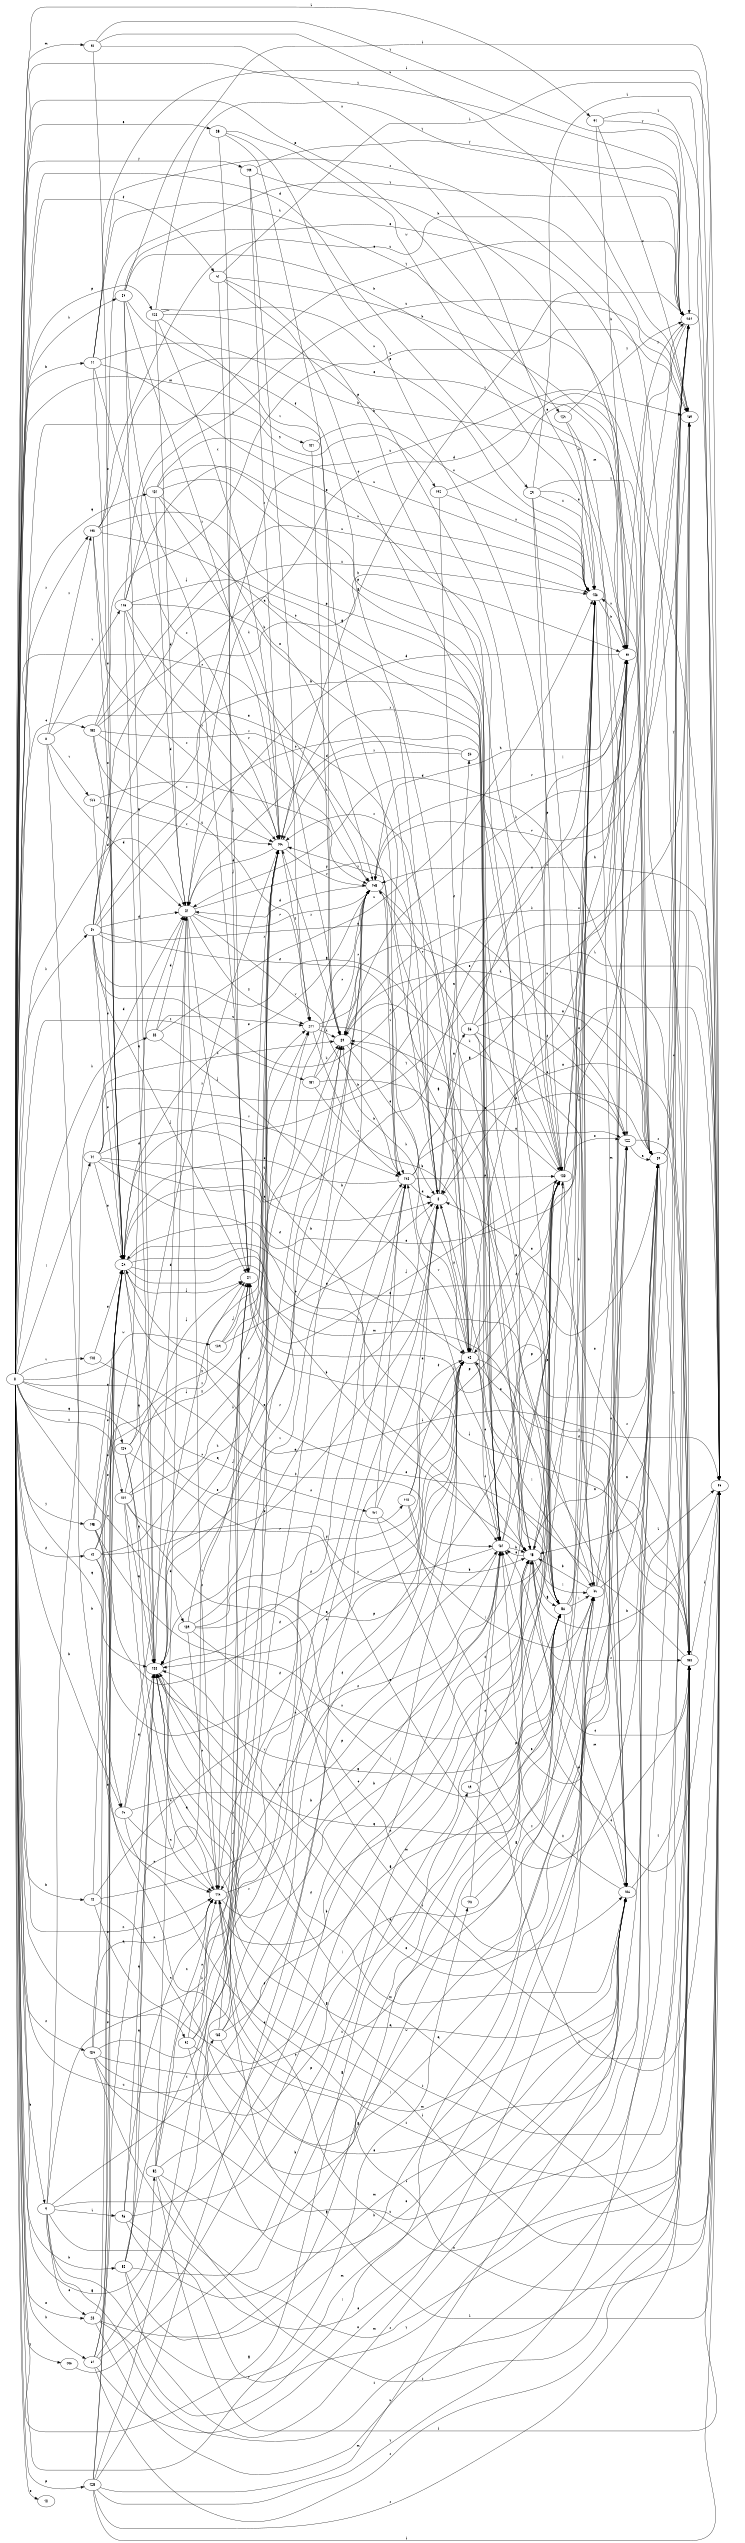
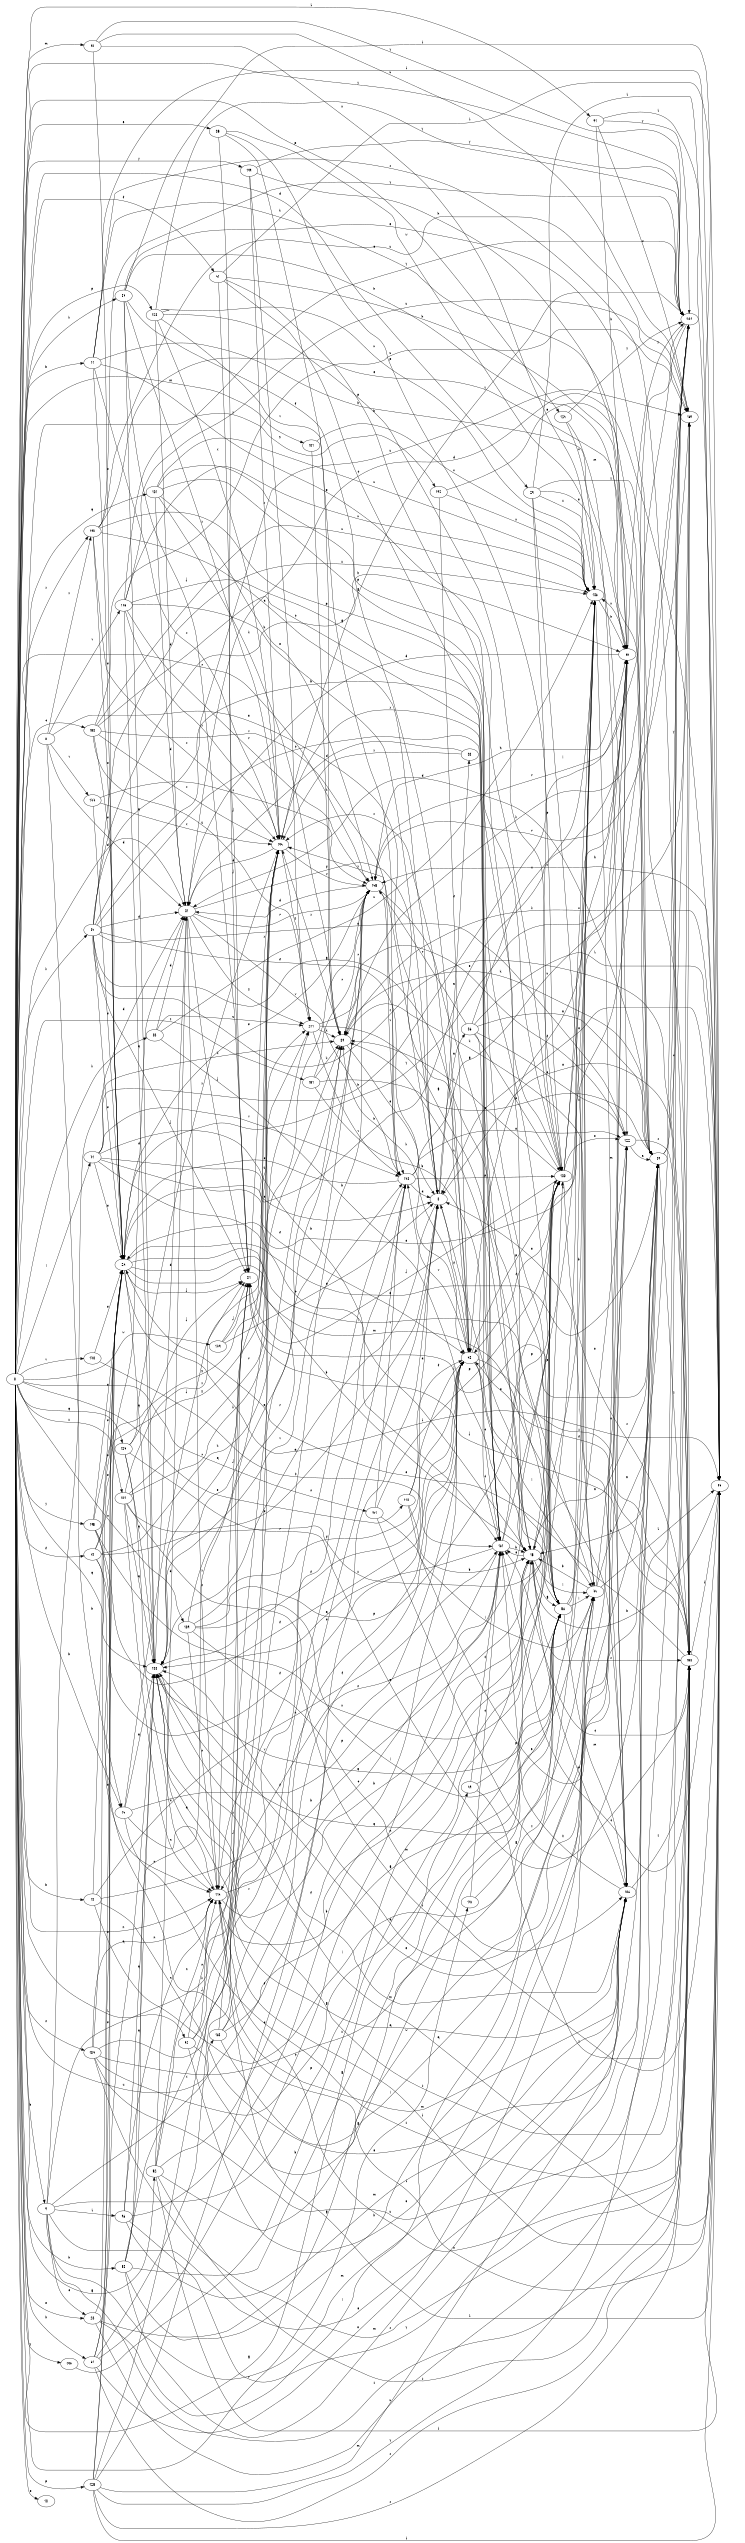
  strict digraph {
    fontname="Patrick Hand"
    rankdir=LR
    node [fontname="Patrick Hand"]
    edge [fontname="Patrick Hand"]
    0
    9
    11
    13
    14
    18
    23
    29
    31
    35
    41
    43
    49
    52
    58
    61
    71
    83
    84
    87
    91
    92
    98
    101
    107
    109
    114
    118
    124
    125
    128
    131
    137
    138
    141
    144
    145
    151
    158
    168
    170
    179
    182
    192
    193
    195
    197
    199
    202
    48
    39
    89
    96
    106
    130
    153
    194
    24
    66
    97
    15
    74
    161
    81
    56
    169
    122
    186
    178
    211
    8
    6
    176
    177
    36
-   37
+   37 [label=38]
    0 -> 9 [label=b]
    0 -> 11 [label=b]
    0 -> 13 [label=b]
    0 -> 14 [label=b]
    0 -> 18 [label=c]
    0 -> 23 [label=c]
    0 -> 29 [label=d]
    0 -> 31 [label=d]
    0 -> 35 [label=e]
    0 -> 41 [label=f]
    0 -> 43 [label=f]
    0 -> 49 [label=g]
    0 -> 52 [label=g]
    0 -> 58 [label=h]
    0 -> 61 [label=h]
    0 -> 71 [label=i]
    0 -> 83 [label=k]
    0 -> 84 [label=k]
    0 -> 87 [label=k]
    0 -> 91 [label=l]
    0 -> 92 [label=l]
    0 -> 98 [label=m]
    0 -> 101 [label=m]
    0 -> 107 [label=n]
    0 -> 109 [label=n]
    0 -> 114 [label=n]
    0 -> 118 [label=o]
    0 -> 124 [label=p]
    0 -> 125 [label=p]
    0 -> 128 [label=p]
    0 -> 131 [label=q]
    0 -> 137 [label=q]
    0 -> 138 [label=q]
    0 -> 141 [label=r]
    0 -> 144 [label=r]
    0 -> 145 [label=r]
    0 -> 151 [label=s]
    0 -> 158 [label=t]
    0 -> 168 [label=u]
    0 -> 170 [label=v]
    0 -> 179 [label=w]
    0 -> 182 [label=w]
    0 -> 192 [label=x]
    0 -> 193 [label=x]
    0 -> 195 [label=y]
    0 -> 197 [label=y]
    0 -> 199 [label=y]
    0 -> 202 [label=y]
    9 -> 23 [label=c]
    9 -> 31 [label=d]
    9 -> 48 [label=f]
    9 -> 39 [label=e]
    9 -> 89 [label=k]
    9 -> 96 [label=l]
    9 -> 106 [label=m]
    9 -> 130 [label=p]
    9 -> 153 [label=s]
    11 -> 39 [label=e]
    11 -> 130 [label=p]
    11 -> 153 [label=s]
    11 -> 194 [label=x]
    11 -> 24 [label=c]
    11 -> 66 [label=h]
    11 -> 97 [label=l]
    13 -> 39 [label=e]
    13 -> 24 [label=c]
    13 -> 15 [label=b]
    13 -> 74 [label=i]
    13 -> 161 [label=n]
    14 -> 138 [label=q]
    14 -> 130 [label=p]
    14 -> 153 [label=s]
    14 -> 97 [label=l]
    14 -> 81 [label=j]
    23 -> 24 [label=c]
    23 -> 74 [label=i]
    23 -> 56 [label=g]
    23 -> 169 [label=u]
    29 -> 130 [label=p]
    29 -> 153 [label=s]
    29 -> 97 [label=l]
    29 -> 74 [label=i]
    29 -> 122 [label=o]
    29 -> 186 [label=w]
    31 -> 114 [label=n]
    31 -> 145 [label=r]
    31 -> 48 [label=f]
    31 -> 81 [label=j]
    31 -> 178 [label=v]
    31 -> 211 [label=z]
    35 -> 89 [label=k]
    35 -> 130 [label=p]
    35 -> 81 [label=j]
    35 -> 186 [label=w]
    41 -> 66 [label=h]
    41 -> 97 [label=l]
    41 -> 15 [label=b]
    41 -> 161 [label=t]
    41 -> 81 [label=j]
    43 -> 114 [label=n]
    43 -> 48 [label=f]
    43 -> 89 [label=k]
    43 -> 24 [label=c]
    43 -> 211 [label=z]
    43 -> 8 [label=a]
    49 -> 130 [label=p]
    49 -> 153 [label=s]
    49 -> 161 [label=t]
    52 -> 31 [label=d]
    52 -> 114 [label=n]
    52 -> 48 [label=f]
    52 -> 153 [label=s]
    52 -> 97 [label=l]
    52 -> 81 [label=j]
    52 -> 56 [label=g]
    58 -> 138 [label=q]
    58 -> 106 [label=m]
    58 -> 194 [label=x]
    58 -> 66 [label=h]
    58 -> 56 [label=g]
    58 -> 178 [label=v]
    61 -> 138 [label=q]
    61 -> 153 [label=s]
    61 -> 24 [label=c]
    61 -> 161 [label=t]
    61 -> 122 [label=o]
    61 -> 178 [label=v]
    71 -> 48 [label=f]
    71 -> 89 [label=k]
    71 -> 24 [label=c]
    71 -> 66 [label=h]
    71 -> 15 [label=b]
    71 -> 161 [label=t]
    71 -> 178 [label=v]
    71 -> 8 [label=a]
    83 -> 31 [label=d]
    83 -> 15 [label=b]
    83 -> 186 [label=w]
    83 -> 211 [label=z]
    84 -> 31 [label=d]
    84 -> 48 [label=f]
    84 -> 153 [label=s]
    84 -> 24 [label=c]
    84 -> 66 [label=h]
    84 -> 15 [label=b]
    84 -> 161 [label=t]
    84 -> 81 [label=j]
    84 -> 56 [label=g]
    84 -> 169 [label=u]
    84 -> 122 [label=o]
    84 -> 186 [label=w]
    87 -> 138 [label=q]
    87 -> 48 [label=f]
    87 -> 39 [label=e]
    87 -> 194 [label=x]
    87 -> 66 [label=h]
    87 -> 97 [label=l]
    87 -> 81 [label=j]
    91 -> 202 [label=y]
    91 -> 66 [label=h]
    91 -> 97 [label=l]
    91 -> 169 [label=u]
    92 -> 114 [label=n]
    92 -> 145 [label=r]
    92 -> 194 [label=x]
    92 -> 74 [label=i]
    92 -> 122 [label=o]
    98 -> 202 [label=y]
    98 -> 24 [label=c]
    98 -> 169 [label=u]
    98 -> 186 [label=w]
    101 -> 89 [label=k]
    101 -> 186 [label=w]
    107 -> 114 [label=n]
    107 -> 48 [label=f]
    107 -> 153 [label=s]
    107 -> 24 [label=c]
    107 -> 56 [label=g]
    107 -> 169 [label=u]
    107 -> 186 [label=w]
    109 -> 114 [label=n]
    109 -> 145 [label=r]
    109 -> 48 [label=f]
    109 -> 106 [label=m]
    109 -> 130 [label=p]
    109 -> 74 [label=i]
    114 -> 138 [label=q]
    114 -> 106 [label=m]
    114 -> 97 [label=l]
    114 -> 15 [label=b]
    114 -> 161 [label=t]
    114 -> 81 [label=j]
    118 -> 48 [label=f]
    118 -> 39 [label=e]
    118 -> 15 [label=b]
    118 -> 8 [label=a]
    124 -> 202 [label=y]
    124 -> 106 [label=m]
    124 -> 186 [label=w]
    125 -> 31 [label=d]
    125 -> 202 [label=y]
    125 -> 106 [label=m]
    125 -> 153 [label=s]
    125 -> 194 [label=x]
    125 -> 24 [label=c]
    125 -> 97 [label=l]
    125 -> 8 [label=a]
    128 -> 31 [label=d]
    128 -> 202 [label=y]
    128 -> 130 [label=p]
    128 -> 194 [label=x]
    128 -> 186 [label=w]
    128 -> 178 [label=v]
    131 -> 31 [label=d]
    131 -> 145 [label=h]
    131 -> 89 [label=k]
    131 -> 130 [label=p]
    131 -> 56 [label=g]
    131 -> 186 [label=w]
    137 -> 114 [label=n]
    137 -> 138 [label=q]
    137 -> 39 [label=e]
    137 -> 194 [label=x]
    137 -> 81 [label=j]
    138 -> 31 [label=d]
    138 -> 48 [label=f]
    138 -> 39 [label=e]
    138 -> 106 [label=m]
    138 -> 153 [label=s]
    138 -> 178 [label=v]
    141 -> 130 [label=p]
    141 -> 153 [label=s]
    141 -> 74 [label=i]
    141 -> 178 [label=v]
    144 -> 161 [label=t]
    144 -> 56 [label=g]
    145 -> 31 [label=d]
    145 -> 138 [label=q]
    145 -> 24 [label=c]
    145 -> 66 [label=h]
    145 -> 56 [label=g]
    145 -> 178 [label=v]
    151 -> 145 [label=r]
    151 -> 39 [label=e]
    151 -> 89 [label=k]
    151 -> 15 [label=b]
    158 -> 194 [label=x]
    158 -> 24 [label=c]
    158 -> 161 [label=t]
    158 -> 169 [label=u]
    158 -> 186 [label=w]
    158 -> 178 [label=v]
    158 -> 211 [label=z]
    168 -> 48 [label=f]
    168 -> 81 [label=j]
    168 -> 56 [label=g]
    168 -> 186 [label=w]
    168 -> 8 [label=a]
    170 -> 24 [label=c]
    170 -> 161 [label=t]
    179 -> 81 [label=j]
    179 -> 211 [label=z]
    179 -> 8 [label=a]
    182 -> 114 [label=n]
    182 -> 138 [label=q]
    182 -> 145 [label=r]
    182 -> 89 [label=k]
    182 -> 194 [label=x]
    182 -> 97 [label=l]
    182 -> 186 [label=w]
    192 -> 48 [label=f]
    192 -> 39 [label=e]
    192 -> 186 [label=w]
    193 -> 202 [label=y]
    193 -> 39 [label=e]
    193 -> 130 [label=p]
    193 -> 194 [label=x]
    193 -> 24 [label=c]
    193 -> 169 [label=u]
    193 -> 8 [label=a]
    195 -> 48 [label=f]
    195 -> 24 [label=c]
    195 -> 97 [label=l]
    195 -> 186 [label=w]
    195 -> 211 [label=z]
    197 -> 15 [label=b]
    199 -> 202 [label=y]
    199 -> 194 [label=x]
    199 -> 66 [label=h]
    199 -> 211 [label=z]
    202 -> 145 [label=r]
    202 -> 89 [label=k]
    202 -> 24 [label=c]
    202 -> 15 [label=b]
    48 -> 89 [label=k]
    48 -> 130 [label=p]
    48 -> 153 [label=s]
    48 -> 194 [label=x]
    48 -> 74 [label=i]
    48 -> 161 [label=t]
    48 -> 178 [label=v]
    39 -> 31 [label=d]
    39 -> 202 [label=y]
    39 -> 89 [label=k]
    39 -> 153 [label=s]
    39 -> 81 [label=j]
    39 -> 169 [label=u]
    89 -> 145 [label=r]
    89 -> 194 [label=x]
    89 -> 8 [label=a]
    96 -> 114 [label=n]
    96 -> 138 [label=q]
    96 -> 202 [label=y]
    96 -> 106 [label=m]
    96 -> 15 [label=b]
    106 -> 138 [label=q]
    106 -> 153 [label=s]
    106 -> 161 [label=t]
    106 -> 8 [label=a]
    130 -> 114 [label=n]
    130 -> 48 [label=f]
    130 -> 89 [label=k]
    130 -> 153 [label=s]
    130 -> 66 [label=h]
    130 -> 81 [label=j]
    130 -> 122 [label=o]
    130 -> 186 [label=w]
    153 -> 114 [label=n]
    153 -> 48 [label=f]
    153 -> 24 [label=c]
    153 -> 97 [label=l]
    153 -> 161 [label=t]
    153 -> 81 [label=j]
    153 -> 8 [label=a]
    194 -> 31 [label=d]
    194 -> 138 [label=q]
    194 -> 145 [label=r]
    194 -> 202 [label=y]
    194 -> 211 [label=z]
    24 -> 138 [label=q]
    24 -> 202 [label=y]
    24 -> 39 [label=e]
    24 -> 106 [label=m]
    24 -> 66 [label=h]
    24 -> 97 [label=l]
    24 -> 15 [label=b]
    24 -> 74 [label=i]
    24 -> 81 [label=j]
    66 -> 31 [label=d]
    66 -> 138 [label=q]
    66 -> 202 [label=y]
    66 -> 48 [label=f]
    66 -> 15 [label=b]
    66 -> 186 [label=w]
    97 -> 31 [label=d]
    97 -> 138 [label=q]
    97 -> 145 [label=r]
    97 -> 89 [label=k]
    97 -> 15 [label=b]
    97 -> 161 [label=t]
    97 -> 8 [label=a]
    15 -> 39 [label=e]
    15 -> 106 [label=m]
    15 -> 130 [label=p]
    15 -> 153 [label=s]
    15 -> 74 [label=i]
    15 -> 161 [label=a]
    15 -> 56 [label=g]
    74 -> 138 [label=q]
    74 -> 39 [label=e]
    74 -> 89 [label=k]
    74 -> 97 [label=l]
    74 -> 15 [label=b]
    74 -> 122 [label=o]
    161 -> 114 [label=n]
    161 -> 138 [label=q]
    161 -> 130 [label=p]
    161 -> 194 [label=x]
    161 -> 66 [label=h]
    161 -> 15 [label=b]
    81 -> 194 [label=x]
    56 -> 138 [label=q]
    56 -> 89 [label=k]
    56 -> 106 [label=m]
    56 -> 74 [label=i]
    56 -> 122 [label=o]
    56 -> 186 [label=w]
    56 -> 8 [label=a]
    169 -> 145 [label=r]
    122 -> 39 [label=e]
    122 -> 153 [label=s]
    186 -> 106 [label=m]
    186 -> 66 [label=h]
    178 -> 114 [label=n]
    178 -> 130 [label=p]
    178 -> 24 [label=c]
    178 -> 169 [label=u]
    178 -> 122 [label=o]
    178 -> 8 [label=a]
    211 -> 89 [label=k]
    211 -> 56 [label=g]
    211 -> 122 [label=o]
    211 -> 178 [label=v]
    8 -> 138 [label=q]
    8 -> 48 [label=f]
    8 -> 194 [label=x]
    8 -> 36 [label=e]
    8 -> 37 [label=e]
    6 -> 14 [label=b]
    6 -> 31 [label=d]
    6 -> 193 [label=x]
    6 -> 8 [label=a]
    6 -> 176 [label=v]
    6 -> 177 [label=v]
    176 -> 138 [label=q]
    176 -> 145 [label=r]
    176 -> 202 [label=y]
    176 -> 194 [label=x]
    176 -> 56 [label=g]
    176 -> 169 [label=u]
    176 -> 186 [label=w]
    176 -> 8 [label=a]
    177 -> 145 [label=r]
    177 -> 194 [label=x]
    177 -> 24 [label=c]
    36 -> 145 [label=r]
    36 -> 39 [label=e]
    36 -> 130 [label=p]
    36 -> 97 [label=l]
    36 -> 161 [label=t]
    36 -> 122 [label=o]
    36 -> 186 [label=w]
    37 -> 31 [label=d]
    37 -> 194 [label=x]
  }
